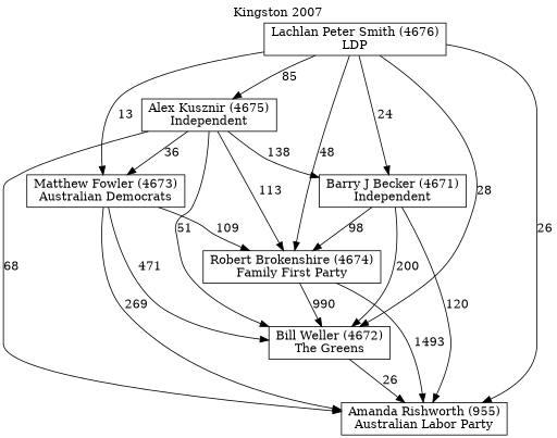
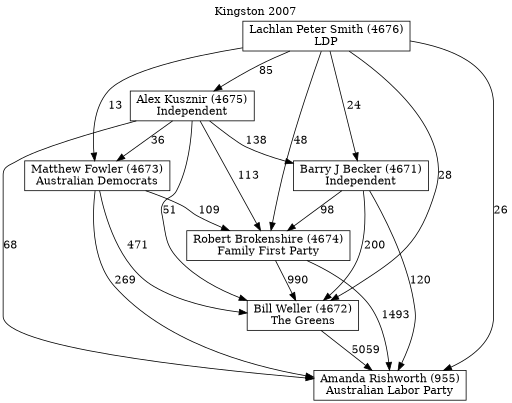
  digraph {
    label="Kingston 2007"
    labelloc=t
    mclimit=10
    node [shape=box]
    n1 [label="Amanda Rishworth (955)\nAustralian Labor Party"]
    n2 [label="Bill Weller (4672)\nThe Greens"]
    n3 [label="Robert Brokenshire (4674)\nFamily First Party"]
    n4 [label="Matthew Fowler (4673)\nAustralian Democrats"]
    n5 [label="Barry J Becker (4671)\nIndependent"]
    n6 [label="Alex Kusznir (4675)\nIndependent"]
    n7 [label="Lachlan Peter Smith (4676)\nLDP"]
-   n2 -> n1 [label=26]
+   n2 -> n1 [label=5059]
    n3 -> n1 [label=1493]
    n3 -> n2 [label=990]
    n4 -> n1 [label=269]
    n4 -> n2 [label=471]
    n4 -> n3 [label=109]
    n5 -> n1 [label=120]
    n5 -> n2 [label=200]
    n5 -> n3 [label=98]
    n6 -> n1 [label=68]
    n6 -> n2 [label=51]
    n6 -> n3 [label=113]
    n6 -> n4 [label=36]
    n6 -> n5 [label=138]
    n7 -> n1 [label=26]
    n7 -> n2 [label=28]
    n7 -> n3 [label=48]
    n7 -> n4 [label=13]
    n7 -> n5 [label=24]
    n7 -> n6 [label=85]
  }
